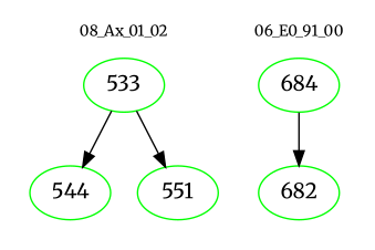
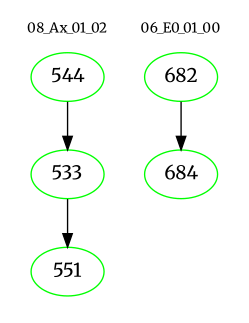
  digraph {
    fontname=Merriweather
    node [color=green fontname=Merriweather]
    edge [color=black fontname=Merriweather]
    n1 [label=544]
    n2 [label=533]
    n3 [label=551]
    n4 [label=682]
    n5 [label=684]
    subgraph cluster_1 {
      color=white
      fontsize=10
      label="08_Ax_01_02"
      n1
      n2
      n3
    }
    subgraph cluster_2 {
      color=white
      fontsize=10
-     label="06_E0_91_00"
+     label="06_E0_01_00"
      n4
      n5
    }
-   n2 -> n1
+   n1 -> n2
    n2 -> n3
-   n5 -> n4
+   n4 -> n5
  }
